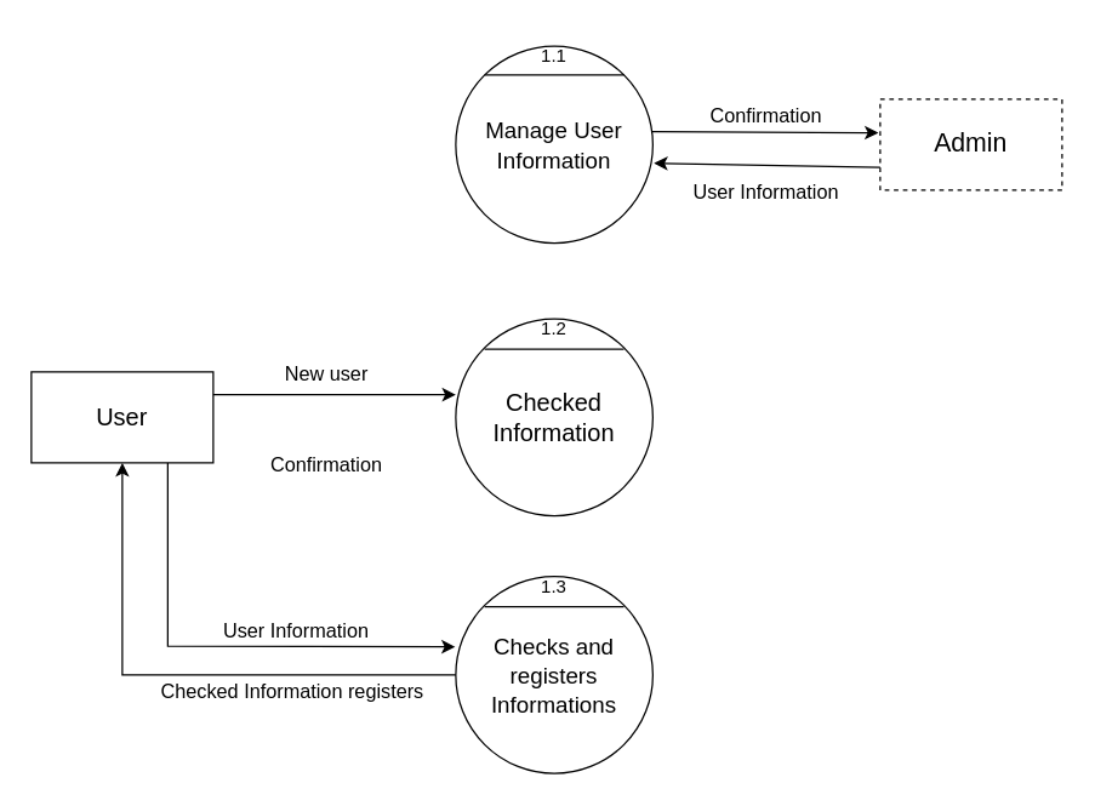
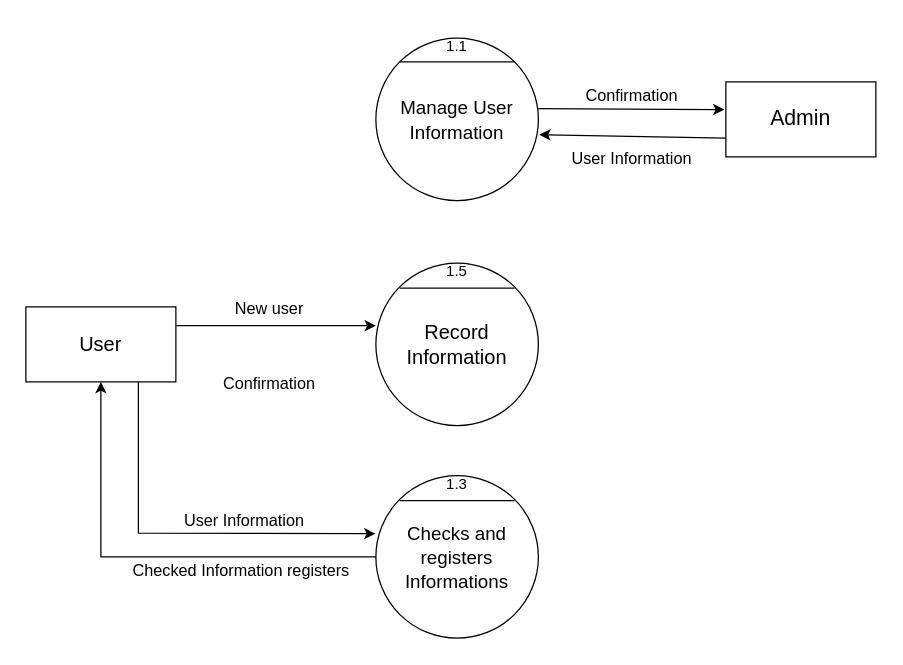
  <mxCell id="0" />
  <mxCell id="1" parent="0" />
  <mxCell id="2" value="&lt;font style=&quot;font-size: 16px&quot;&gt;User&lt;/font&gt;" style="rounded=0;whiteSpace=wrap;html=1;" parent="1" vertex="1"><mxGeometry x="20" y="245" width="120" height="60" as="geometry" /></mxCell>
  <mxCell id="3" value="&lt;font style=&quot;font-size: 15px&quot;&gt;Manage User Information&lt;/font&gt;" style="ellipse;whiteSpace=wrap;html=1;aspect=fixed;fontSize=16;" parent="1" vertex="1"><mxGeometry x="300" y="30" width="130" height="130" as="geometry" /></mxCell>
- <mxCell id="4" value="&lt;font style=&quot;font-size: 16px&quot;&gt;Checked Information&lt;/font&gt;" style="ellipse;whiteSpace=wrap;html=1;aspect=fixed;fontSize=16;" parent="1" vertex="1"><mxGeometry x="300" y="210" width="130" height="130" as="geometry" /></mxCell>
+ <mxCell id="4" value="&lt;font style=&quot;font-size: 16px&quot;&gt;Record Information&lt;/font&gt;" style="ellipse;whiteSpace=wrap;html=1;aspect=fixed;fontSize=16;" parent="1" vertex="1"><mxGeometry x="300" y="210" width="130" height="130" as="geometry" /></mxCell>
  <mxCell id="5" value="&lt;font style=&quot;font-size: 15px&quot;&gt;Checks and registers Informations&lt;/font&gt;" style="ellipse;whiteSpace=wrap;html=1;aspect=fixed;fontSize=16;" parent="1" vertex="1"><mxGeometry x="300" y="380" width="130" height="130" as="geometry" /></mxCell>
  <mxCell id="6" value="" style="endArrow=none;html=1;rounded=0;fontSize=16;exitX=0;exitY=0;exitDx=0;exitDy=0;entryX=1;entryY=0;entryDx=0;entryDy=0;" parent="1" source="3" target="3" edge="1"><mxGeometry width="50" height="50" relative="1" as="geometry"><mxPoint x="340" y="300" as="sourcePoint" /><mxPoint x="390" y="250" as="targetPoint" /></mxGeometry></mxCell>
  <mxCell id="7" value="" style="endArrow=none;html=1;rounded=0;fontSize=16;exitX=0;exitY=0;exitDx=0;exitDy=0;entryX=1;entryY=0;entryDx=0;entryDy=0;" parent="1" edge="1"><mxGeometry width="50" height="50" relative="1" as="geometry"><mxPoint x="318.998" y="229.998" as="sourcePoint" /><mxPoint x="410.922" y="229.998" as="targetPoint" /></mxGeometry></mxCell>
  <mxCell id="8" value="" style="endArrow=none;html=1;rounded=0;fontSize=16;exitX=0;exitY=0;exitDx=0;exitDy=0;entryX=1;entryY=0;entryDx=0;entryDy=0;" parent="1" edge="1"><mxGeometry width="50" height="50" relative="1" as="geometry"><mxPoint x="318.998" y="399.998" as="sourcePoint" /><mxPoint x="410.922" y="399.998" as="targetPoint" /></mxGeometry></mxCell>
  <mxCell id="9" value="&lt;font style=&quot;font-size: 12px&quot;&gt;1.3&lt;/font&gt;" style="text;html=1;strokeColor=none;fillColor=none;align=center;verticalAlign=middle;whiteSpace=wrap;rounded=0;fontSize=16;" parent="1" vertex="1"><mxGeometry x="335" y="370" width="60" height="30" as="geometry" /></mxCell>
- <mxCell id="10" value="&lt;font style=&quot;font-size: 12px&quot;&gt;1.2&lt;/font&gt;" style="text;html=1;strokeColor=none;fillColor=none;align=center;verticalAlign=middle;whiteSpace=wrap;rounded=0;fontSize=16;" parent="1" vertex="1"><mxGeometry x="335" y="200" width="60" height="30" as="geometry" /></mxCell>
+ <mxCell id="10" value="&lt;font style=&quot;font-size: 12px&quot;&gt;1.5&lt;/font&gt;" style="text;html=1;strokeColor=none;fillColor=none;align=center;verticalAlign=middle;whiteSpace=wrap;rounded=0;fontSize=16;" parent="1" vertex="1"><mxGeometry x="335" y="200" width="60" height="30" as="geometry" /></mxCell>
  <mxCell id="11" value="&lt;font style=&quot;font-size: 12px&quot;&gt;1.1&lt;/font&gt;" style="text;html=1;strokeColor=none;fillColor=none;align=center;verticalAlign=middle;whiteSpace=wrap;rounded=0;fontSize=16;" parent="1" vertex="1"><mxGeometry x="335" y="20" width="60" height="30" as="geometry" /></mxCell>
  <mxCell id="12" value="" style="endArrow=classic;html=1;rounded=0;fontSize=16;exitX=1;exitY=0.25;exitDx=0;exitDy=0;" parent="1" source="2" edge="1"><mxGeometry width="50" height="50" relative="1" as="geometry"><mxPoint x="340" y="270" as="sourcePoint" /><mxPoint x="300" y="260" as="targetPoint" /></mxGeometry></mxCell>
  <mxCell id="13" value="&lt;font style=&quot;font-size: 13px&quot;&gt;New user&lt;/font&gt;" style="text;html=1;strokeColor=none;fillColor=none;align=center;verticalAlign=middle;whiteSpace=wrap;rounded=0;fontSize=16;" parent="1" vertex="1"><mxGeometry x="170" y="230" width="90" height="30" as="geometry" /></mxCell>
  <mxCell id="14" value="&lt;font style=&quot;font-size: 13px&quot;&gt;Confirmation&lt;/font&gt;" style="text;html=1;strokeColor=none;fillColor=none;align=center;verticalAlign=middle;whiteSpace=wrap;rounded=0;fontSize=16;" parent="1" vertex="1"><mxGeometry x="170" y="290" width="90" height="30" as="geometry" /></mxCell>
  <mxCell id="15" value="" style="endArrow=classic;html=1;rounded=0;fontSize=13;exitX=0.75;exitY=1;exitDx=0;exitDy=0;entryX=-0.003;entryY=0.357;entryDx=0;entryDy=0;entryPerimeter=0;" parent="1" source="2" target="5" edge="1"><mxGeometry width="50" height="50" relative="1" as="geometry"><mxPoint x="340" y="260" as="sourcePoint" /><mxPoint x="390" y="210" as="targetPoint" /><Array as="points"><mxPoint x="110" y="426" /></Array></mxGeometry></mxCell>
  <mxCell id="16" value="" style="endArrow=classic;html=1;rounded=0;fontSize=13;exitX=0;exitY=0.5;exitDx=0;exitDy=0;entryX=0.5;entryY=1;entryDx=0;entryDy=0;" parent="1" source="5" target="2" edge="1"><mxGeometry width="50" height="50" relative="1" as="geometry"><mxPoint x="340" y="260" as="sourcePoint" /><mxPoint x="390" y="210" as="targetPoint" /><Array as="points"><mxPoint x="80" y="445" /></Array></mxGeometry></mxCell>
  <mxCell id="17" value="&lt;font style=&quot;font-size: 13px&quot;&gt;User Information&lt;/font&gt;" style="text;html=1;strokeColor=none;fillColor=none;align=center;verticalAlign=middle;whiteSpace=wrap;rounded=0;fontSize=16;" parent="1" vertex="1"><mxGeometry x="140" y="400" width="110" height="30" as="geometry" /></mxCell>
  <mxCell id="18" value="&lt;font style=&quot;font-size: 13px&quot;&gt;Checked Information registers&lt;/font&gt;" style="text;html=1;strokeColor=none;fillColor=none;align=center;verticalAlign=middle;whiteSpace=wrap;rounded=0;fontSize=16;" parent="1" vertex="1"><mxGeometry x="90" y="440" width="205" height="30" as="geometry" /></mxCell>
- <mxCell id="19" value="&lt;font style=&quot;font-size: 17px&quot;&gt;Admin&lt;/font&gt;" style="rounded=0;whiteSpace=wrap;html=1;fontSize=13;dashed=1;" parent="1" vertex="1"><mxGeometry x="580" y="65" width="120" height="60" as="geometry" /></mxCell>
+ <mxCell id="19" value="&lt;font style=&quot;font-size: 17px&quot;&gt;Admin&lt;/font&gt;" style="rounded=0;whiteSpace=wrap;html=1;fontSize=13;" parent="1" vertex="1"><mxGeometry x="580" y="65" width="120" height="60" as="geometry" /></mxCell>
  <mxCell id="20" value="" style="endArrow=classic;html=1;rounded=0;fontSize=17;entryX=1.006;entryY=0.594;entryDx=0;entryDy=0;entryPerimeter=0;exitX=0;exitY=0.75;exitDx=0;exitDy=0;" parent="1" source="19" target="3" edge="1"><mxGeometry width="50" height="50" relative="1" as="geometry"><mxPoint x="570" y="200" as="sourcePoint" /><mxPoint x="470" y="110" as="targetPoint" /><Array as="points" /></mxGeometry></mxCell>
  <mxCell id="21" value="" style="endArrow=classic;html=1;rounded=0;fontSize=17;exitX=0.994;exitY=0.434;exitDx=0;exitDy=0;exitPerimeter=0;entryX=-0.01;entryY=0.37;entryDx=0;entryDy=0;entryPerimeter=0;" parent="1" source="3" target="19" edge="1"><mxGeometry width="50" height="50" relative="1" as="geometry"><mxPoint x="340" y="230" as="sourcePoint" /><mxPoint x="560" y="150" as="targetPoint" /><Array as="points" /></mxGeometry></mxCell>
  <mxCell id="22" value="&lt;font style=&quot;font-size: 13px&quot;&gt;User Information&lt;/font&gt;" style="text;html=1;strokeColor=none;fillColor=none;align=center;verticalAlign=middle;whiteSpace=wrap;rounded=0;fontSize=16;rotation=0;" parent="1" vertex="1"><mxGeometry x="450" y="110" width="110" height="30" as="geometry" /></mxCell>
  <mxCell id="23" value="&lt;font style=&quot;font-size: 13px&quot;&gt;Confirmation&lt;/font&gt;" style="text;html=1;strokeColor=none;fillColor=none;align=center;verticalAlign=middle;whiteSpace=wrap;rounded=0;fontSize=16;rotation=0;" parent="1" vertex="1"><mxGeometry x="460" y="60" width="90" height="30" as="geometry" /></mxCell>
